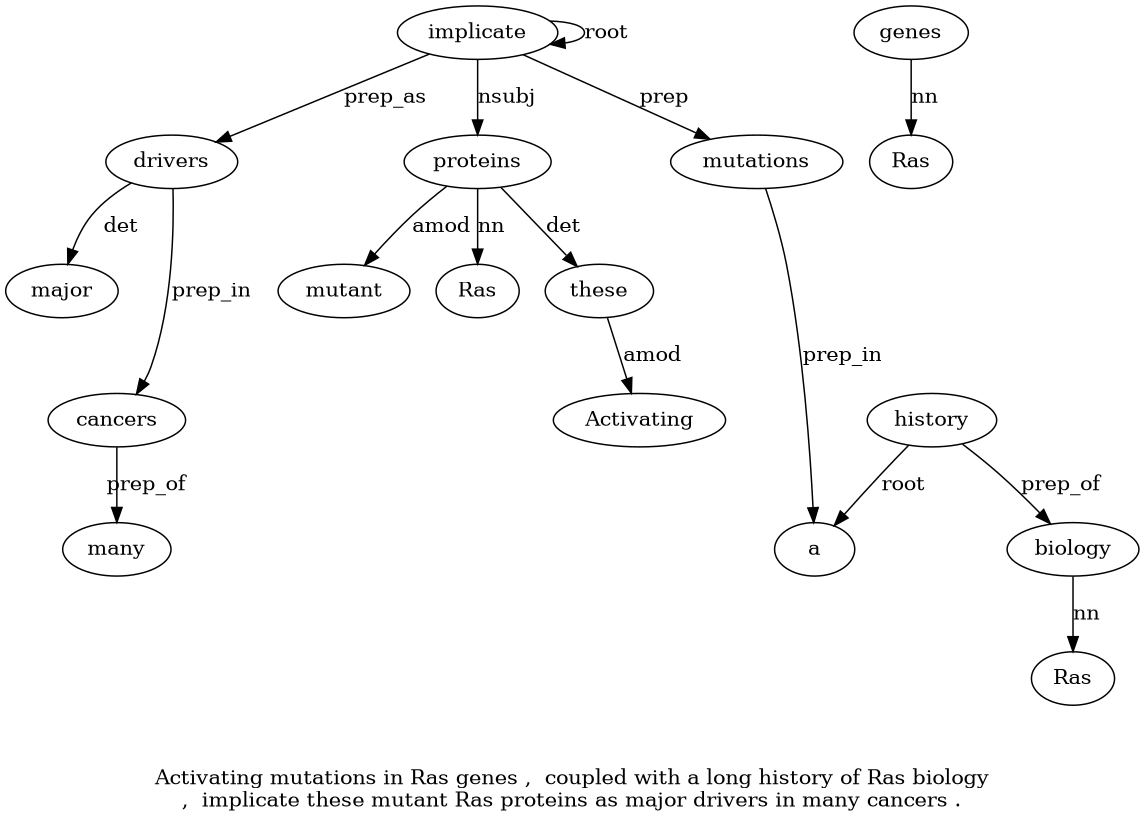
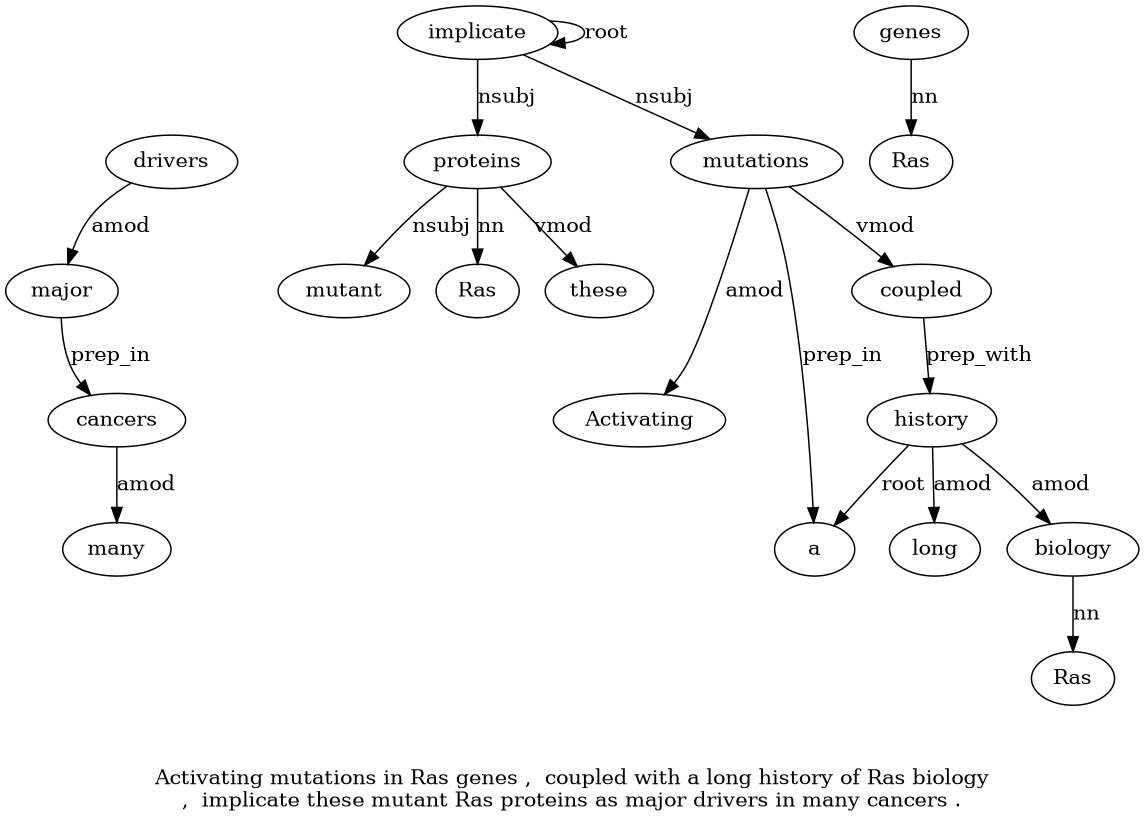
  digraph {
    label="Activating mutations in Ras genes ,  coupled with a long history of Ras biology\n,  implicate these mutant Ras proteins as major drivers in many cancers ."
    node [fillcolor=white style=filled]
    n1 [label=mutations]
    n2 [label=Activating]
+   n3 [label=coupled]
    n4 [label=a]
    n5 [label=genes]
    n6 [label=Ras]
    n7 [label=history]
    n8 [label=implicate]
    n9 [label=proteins]
    n10 [label=drivers]
    n11 [label=these]
    n12 [label=mutant]
    n13 [label=Ras]
    n14 [label=major]
    n15 [label=cancers]
+   n16 [label=long]
    n17 [label=biology]
    n18 [label=Ras]
    n19 [label=many]
-   n11 -> n2 [label=amod]
+   n1 -> n2 [label=amod]
+   n1 -> n3 [label=vmod]
    n1 -> n4 [label=prep_in]
+   n3 -> n7 [label=prep_with]
    n5 -> n6 [label=nn]
    n7 -> n4 [label=root]
-   n7 -> n17 [label=prep_of]
-   n8 -> n1 [label=prep]
+   n7 -> n16 [label=amod]
+   n7 -> n17 [label=amod]
+   n8 -> n1 [label=nsubj]
    n8 -> n8 [label=root]
    n8 -> n9 [label=nsubj]
-   n8 -> n10 [label=prep_as]
-   n9 -> n11 [label=det]
-   n9 -> n12 [label=amod]
+   n9 -> n11 [label=vmod]
+   n9 -> n12 [label=nsubj]
    n9 -> n13 [label=nn]
-   n10 -> n14 [label=det]
-   n10 -> n15 [label=prep_in]
-   n15 -> n19 [label=prep_of]
+   n10 -> n14 [label=amod]
+   n14 -> n15 [label=prep_in]
+   n15 -> n19 [label=amod]
    n17 -> n18 [label=nn]
  }
